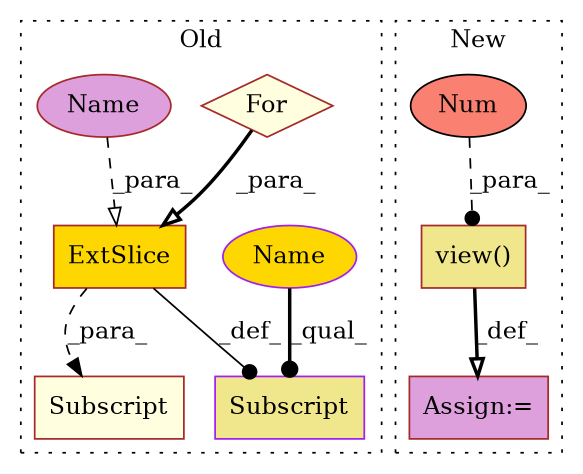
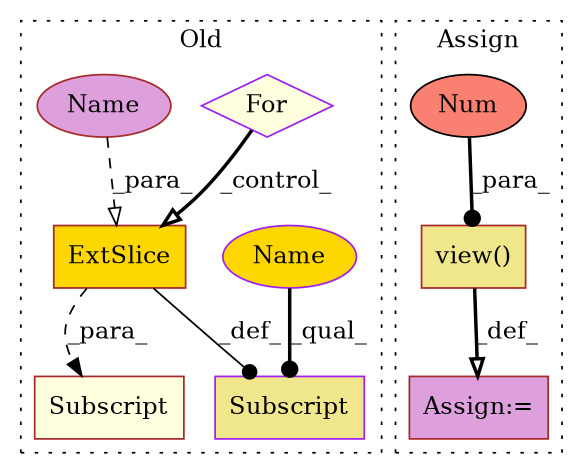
  digraph {
    node [a=63 color=brown fillcolor=gold l=3 shape=box style=filled]
    edge [arrowhead=dot style=bold]
    n1 [a=85 l=1 label=ExtSlice s=8242]
    n2 [fillcolor=lightyellow l="12,0" label=Subscript s="8242,0"]
-   n3 [a=107 fillcolor=lightyellow l="4,22" label=For s="8174,8220" shape=diamond]
+   n3 [a=107 color=purple fillcolor=lightyellow l="4,22" label=For s="8174,8220" shape=diamond]
    n4 [color=purple fillcolor=khaki l="9,0" label=Subscript s="8884,0"]
    n5 [a=87 color=purple l=6 label=Name s=8884 shape=ellipse]
    n6 [a=87 fillcolor=plum label=Name s=8247 shape=ellipse]
    n7 [a=75 fillcolor=khaki l="7,1" label="view()" s="8252,8282"]
    n8 [a=76 color=black fillcolor=salmon l=2 label=Num s=8259 shape=ellipse]
    n9 [a=68 fillcolor=plum label="Assign:=" s=8306]
    subgraph cluster_1 {
      label=Old
      style=dotted
      n1
      n2
      n3
      n4
      n5
      n6
    }
    subgraph cluster_2 {
-     label=New
+     label=Assign
      style=dotted
      n7
      n8
      n9
    }
    n1 -> n2 [arrowhead=normal label=_para_ style=dashed]
    n1 -> n4 [label=_def_ style=solid]
-   n3 -> n1 [arrowhead=onormal label=_para_]
+   n3 -> n1 [arrowhead=onormal label=_control_]
    n5 -> n4 [label=_qual_]
    n6 -> n1 [arrowhead=onormal label=_para_ style=dashed]
    n7 -> n9 [arrowhead=onormal label=_def_]
-   n8 -> n7 [label=_para_ style=dashed]
+   n8 -> n7 [label=_para_]
  }
